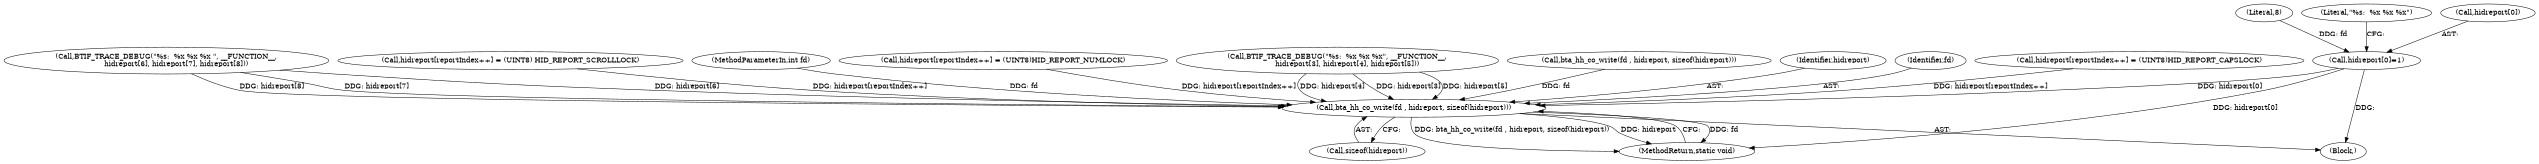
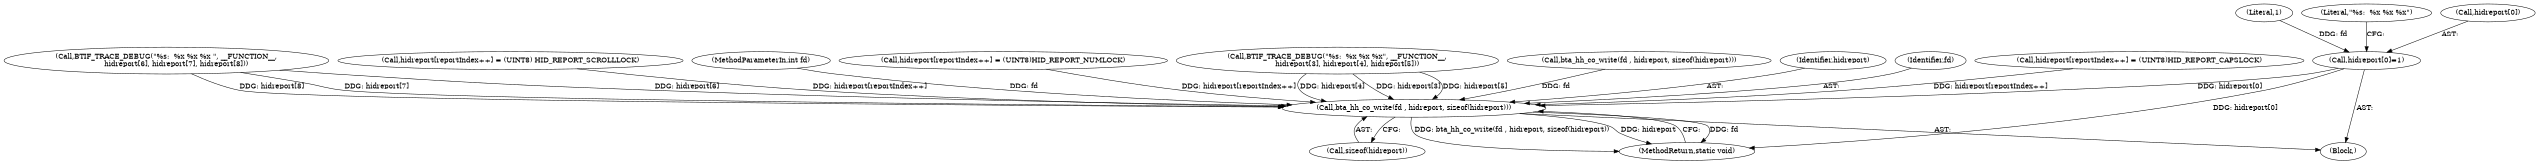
  digraph {
    n1 [label="(Call,hidreport[0]=1)"]
    n2 [label="(Call,bta_hh_co_write(fd , hidreport, sizeof(hidreport)))"]
    n3 [label="(Block,)"]
    n4 [label="(MethodReturn,static void)"]
    n5 [label="(Call,sizeof(hidreport))"]
-   n6 [label="(Literal,8)"]
+   n6 [label="(Literal,1)"]
    n7 [label="(Identifier,hidreport)"]
    n8 [label="(Identifier,fd)"]
    n9 [label="(Literal,\"%s:  %x %x %x\")"]
    n10 [label="(Call,hidreport[reportIndex++] = (UINT8)HID_REPORT_CAPSLOCK)"]
    n11 [label="(Call,BTIF_TRACE_DEBUG(\"%s:  %x %x %x \", __FUNCTION__,\n         hidreport[6], hidreport[7], hidreport[8]))"]
    n12 [label="(Call,hidreport[reportIndex++] = (UINT8) HID_REPORT_SCROLLLOCK)"]
    n13 [label="(Call,hidreport[0])"]
    n14 [label="(MethodParameterIn,int fd)"]
    n15 [label="(Call,hidreport[reportIndex++] = (UINT8)HID_REPORT_NUMLOCK)"]
    n16 [label="(Call,BTIF_TRACE_DEBUG(\"%s:  %x %x %x\", __FUNCTION__,\n         hidreport[3], hidreport[4], hidreport[5]))"]
    n17 [label="(Call,bta_hh_co_write(fd , hidreport, sizeof(hidreport)))"]
    n1 -> n2 [label="DDG: hidreport[0]"]
-   n1 -> n3 [label="DDG: "]
+   n1 -> n3 [label="AST: "]
    n1 -> n4 [label="DDG: hidreport[0]"]
    n2 -> n3 [label="AST: "]
    n2 -> n4 [label="DDG: fd"]
    n2 -> n4 [label="DDG: bta_hh_co_write(fd , hidreport, sizeof(hidreport))"]
    n2 -> n4 [label="DDG: hidreport"]
    n2 -> n5 [label="CFG: "]
    n4 -> n2 [label="CFG: "]
    n5 -> n2 [label="AST: "]
    n6 -> n1 [label="DDG: fd"]
    n7 -> n2 [label="AST: "]
    n8 -> n2 [label="AST: "]
    n9 -> n1 [label="CFG: "]
    n10 -> n2 [label="DDG: hidreport[reportIndex++]"]
    n11 -> n2 [label="DDG: hidreport[8]"]
    n11 -> n2 [label="DDG: hidreport[7]"]
    n11 -> n2 [label="DDG: hidreport[6]"]
    n12 -> n2 [label="DDG: hidreport[reportIndex++]"]
    n13 -> n1 [label="AST: "]
    n14 -> n2 [label="DDG: fd"]
    n15 -> n2 [label="DDG: hidreport[reportIndex++]"]
    n16 -> n2 [label="DDG: hidreport[4]"]
    n16 -> n2 [label="DDG: hidreport[3]"]
    n16 -> n2 [label="DDG: hidreport[5]"]
    n17 -> n2 [label="DDG: fd"]
  }
